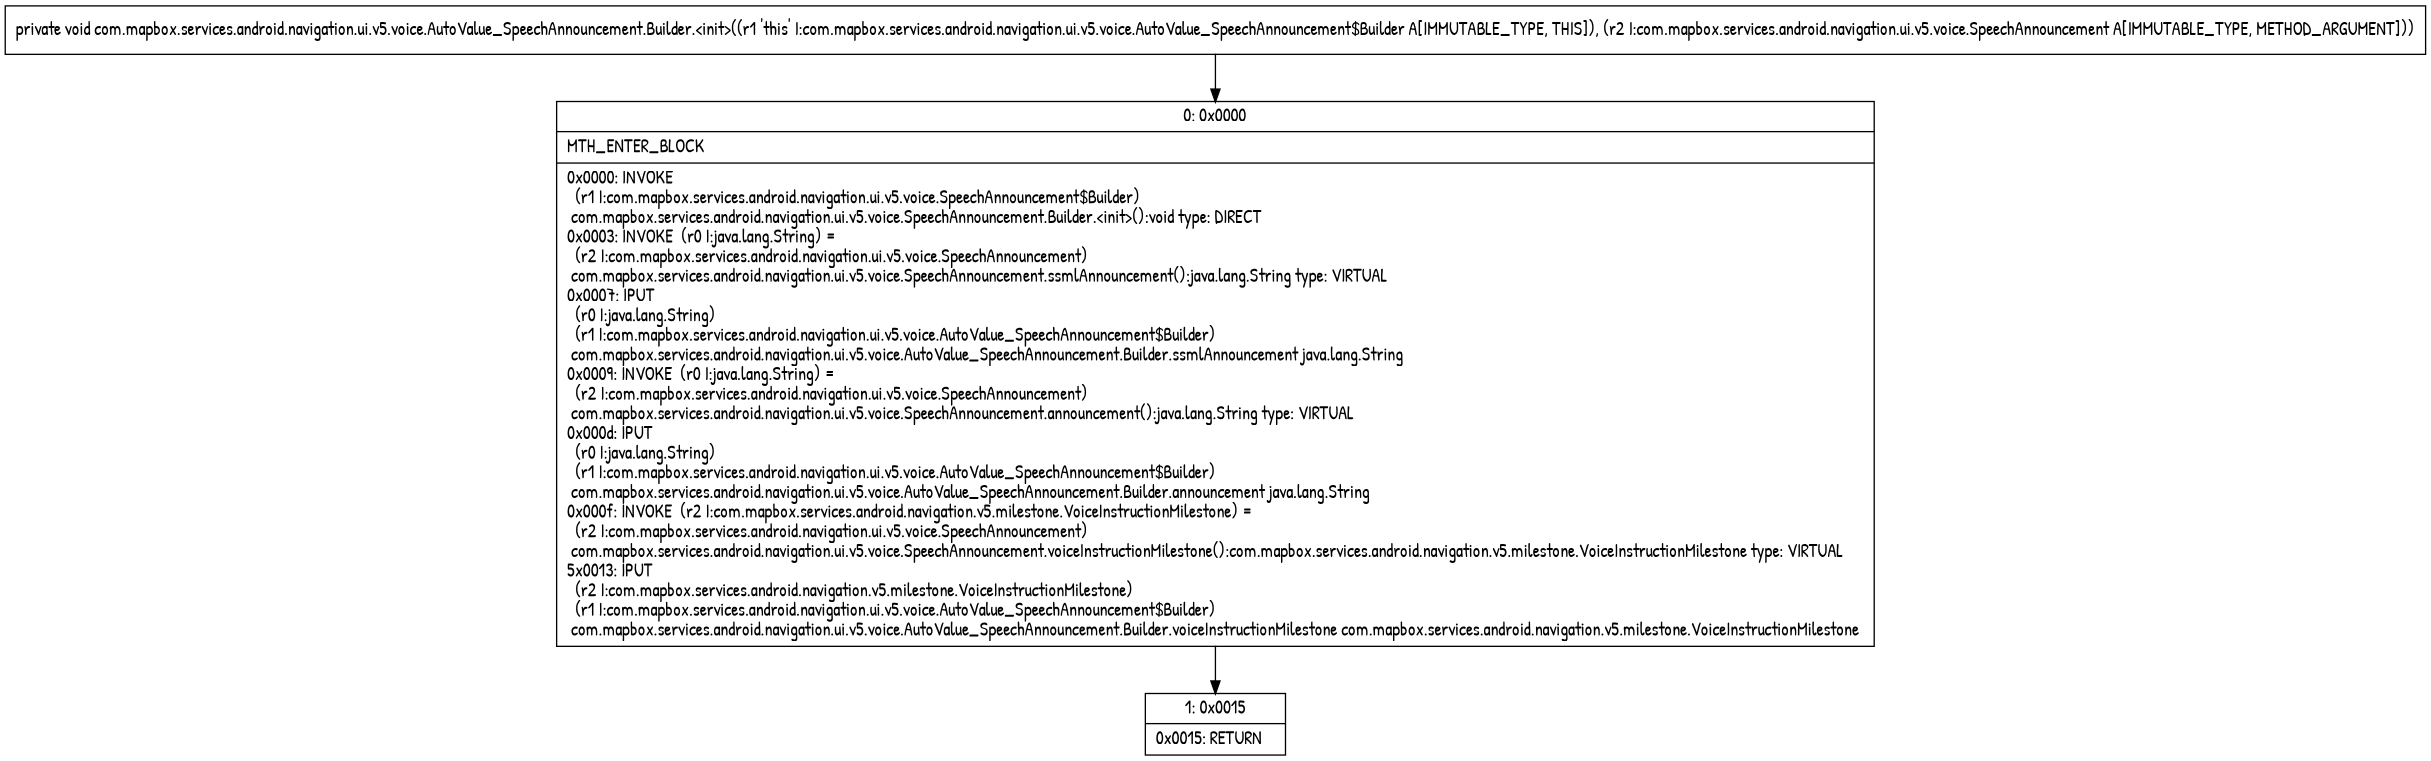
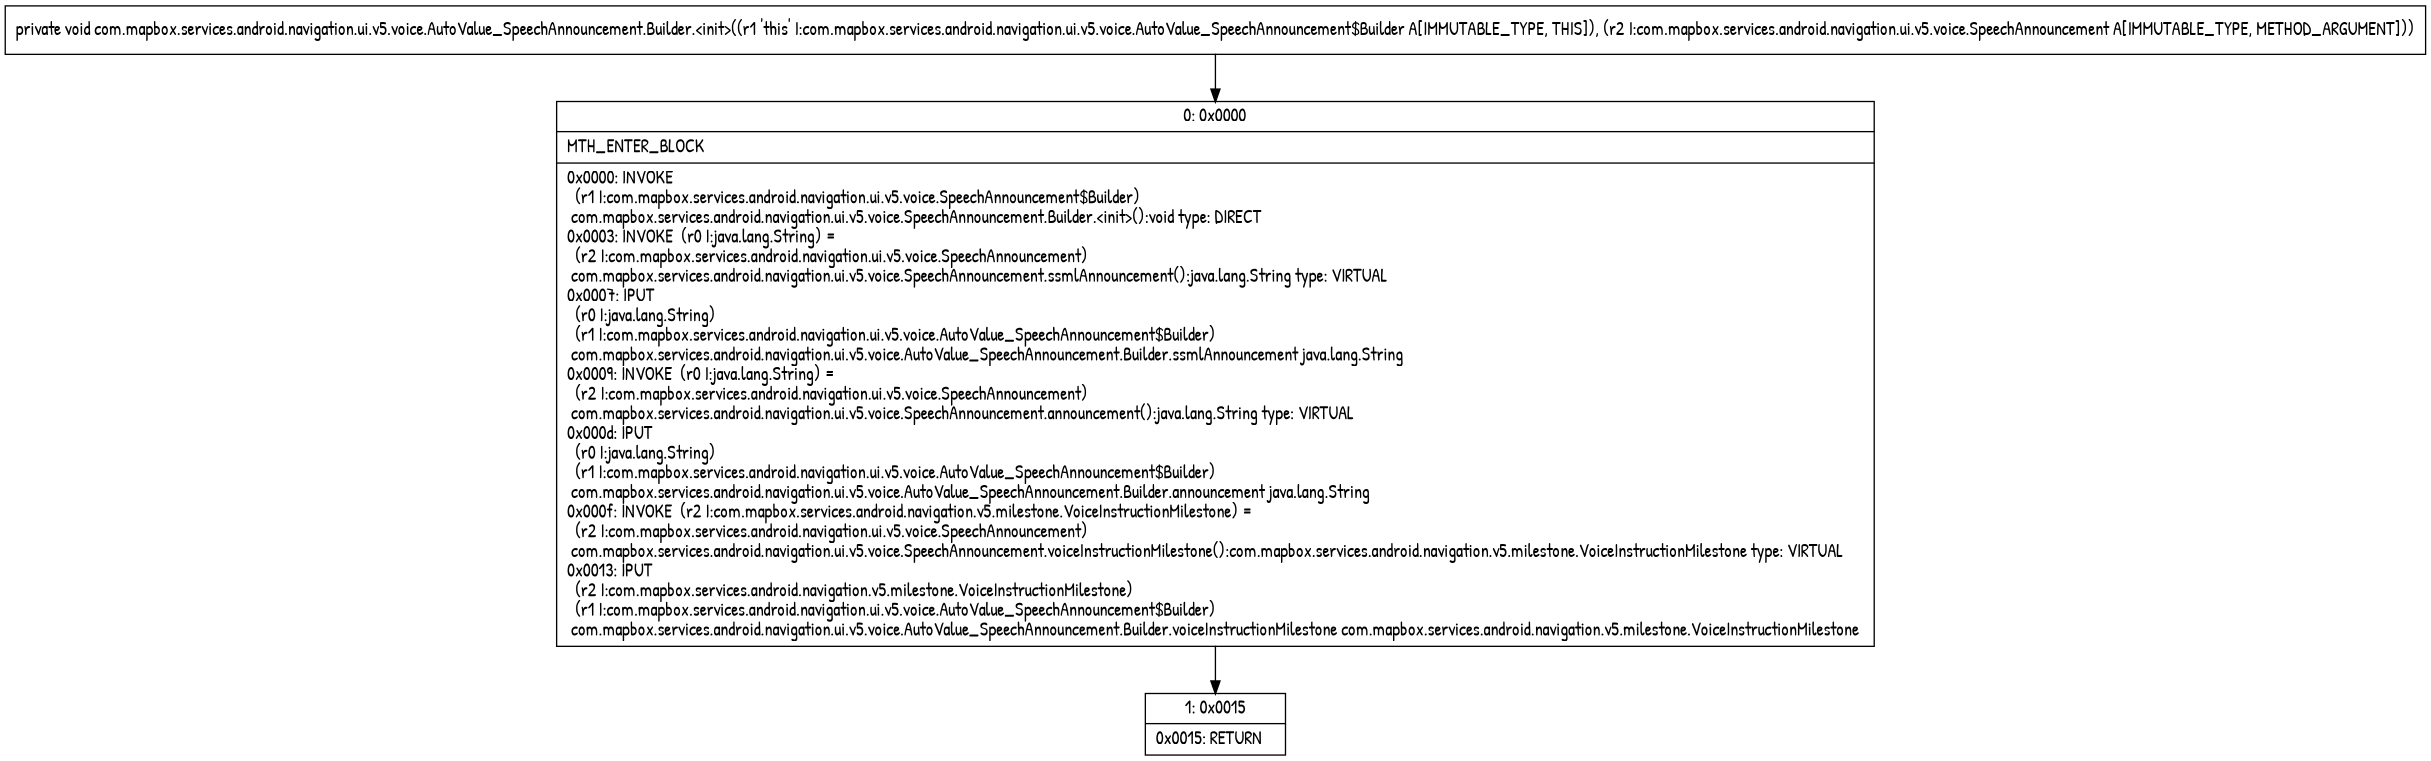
  digraph {
    fontname="Patrick Hand"
    node [shape=record fontname="Patrick Hand"]
    edge [fontname="Patrick Hand"]
-   n1 [label="{0\:\ 0x0000|MTH_ENTER_BLOCK\l|0x0000: INVOKE  \l  (r1 I:com.mapbox.services.android.navigation.ui.v5.voice.SpeechAnnouncement$Builder)\l com.mapbox.services.android.navigation.ui.v5.voice.SpeechAnnouncement.Builder.\<init\>():void type: DIRECT \l0x0003: INVOKE  (r0 I:java.lang.String) = \l  (r2 I:com.mapbox.services.android.navigation.ui.v5.voice.SpeechAnnouncement)\l com.mapbox.services.android.navigation.ui.v5.voice.SpeechAnnouncement.ssmlAnnouncement():java.lang.String type: VIRTUAL \l0x0007: IPUT  \l  (r0 I:java.lang.String)\l  (r1 I:com.mapbox.services.android.navigation.ui.v5.voice.AutoValue_SpeechAnnouncement$Builder)\l com.mapbox.services.android.navigation.ui.v5.voice.AutoValue_SpeechAnnouncement.Builder.ssmlAnnouncement java.lang.String \l0x0009: INVOKE  (r0 I:java.lang.String) = \l  (r2 I:com.mapbox.services.android.navigation.ui.v5.voice.SpeechAnnouncement)\l com.mapbox.services.android.navigation.ui.v5.voice.SpeechAnnouncement.announcement():java.lang.String type: VIRTUAL \l0x000d: IPUT  \l  (r0 I:java.lang.String)\l  (r1 I:com.mapbox.services.android.navigation.ui.v5.voice.AutoValue_SpeechAnnouncement$Builder)\l com.mapbox.services.android.navigation.ui.v5.voice.AutoValue_SpeechAnnouncement.Builder.announcement java.lang.String \l0x000f: INVOKE  (r2 I:com.mapbox.services.android.navigation.v5.milestone.VoiceInstructionMilestone) = \l  (r2 I:com.mapbox.services.android.navigation.ui.v5.voice.SpeechAnnouncement)\l com.mapbox.services.android.navigation.ui.v5.voice.SpeechAnnouncement.voiceInstructionMilestone():com.mapbox.services.android.navigation.v5.milestone.VoiceInstructionMilestone type: VIRTUAL \l5x0013: IPUT  \l  (r2 I:com.mapbox.services.android.navigation.v5.milestone.VoiceInstructionMilestone)\l  (r1 I:com.mapbox.services.android.navigation.ui.v5.voice.AutoValue_SpeechAnnouncement$Builder)\l com.mapbox.services.android.navigation.ui.v5.voice.AutoValue_SpeechAnnouncement.Builder.voiceInstructionMilestone com.mapbox.services.android.navigation.v5.milestone.VoiceInstructionMilestone \l}"]
+   n1 [label="{0\:\ 0x0000|MTH_ENTER_BLOCK\l|0x0000: INVOKE  \l  (r1 I:com.mapbox.services.android.navigation.ui.v5.voice.SpeechAnnouncement$Builder)\l com.mapbox.services.android.navigation.ui.v5.voice.SpeechAnnouncement.Builder.\<init\>():void type: DIRECT \l0x0003: INVOKE  (r0 I:java.lang.String) = \l  (r2 I:com.mapbox.services.android.navigation.ui.v5.voice.SpeechAnnouncement)\l com.mapbox.services.android.navigation.ui.v5.voice.SpeechAnnouncement.ssmlAnnouncement():java.lang.String type: VIRTUAL \l0x0007: IPUT  \l  (r0 I:java.lang.String)\l  (r1 I:com.mapbox.services.android.navigation.ui.v5.voice.AutoValue_SpeechAnnouncement$Builder)\l com.mapbox.services.android.navigation.ui.v5.voice.AutoValue_SpeechAnnouncement.Builder.ssmlAnnouncement java.lang.String \l0x0009: INVOKE  (r0 I:java.lang.String) = \l  (r2 I:com.mapbox.services.android.navigation.ui.v5.voice.SpeechAnnouncement)\l com.mapbox.services.android.navigation.ui.v5.voice.SpeechAnnouncement.announcement():java.lang.String type: VIRTUAL \l0x000d: IPUT  \l  (r0 I:java.lang.String)\l  (r1 I:com.mapbox.services.android.navigation.ui.v5.voice.AutoValue_SpeechAnnouncement$Builder)\l com.mapbox.services.android.navigation.ui.v5.voice.AutoValue_SpeechAnnouncement.Builder.announcement java.lang.String \l0x000f: INVOKE  (r2 I:com.mapbox.services.android.navigation.v5.milestone.VoiceInstructionMilestone) = \l  (r2 I:com.mapbox.services.android.navigation.ui.v5.voice.SpeechAnnouncement)\l com.mapbox.services.android.navigation.ui.v5.voice.SpeechAnnouncement.voiceInstructionMilestone():com.mapbox.services.android.navigation.v5.milestone.VoiceInstructionMilestone type: VIRTUAL \l0x0013: IPUT  \l  (r2 I:com.mapbox.services.android.navigation.v5.milestone.VoiceInstructionMilestone)\l  (r1 I:com.mapbox.services.android.navigation.ui.v5.voice.AutoValue_SpeechAnnouncement$Builder)\l com.mapbox.services.android.navigation.ui.v5.voice.AutoValue_SpeechAnnouncement.Builder.voiceInstructionMilestone com.mapbox.services.android.navigation.v5.milestone.VoiceInstructionMilestone \l}"]
    n2 [label="{1\:\ 0x0015|0x0015: RETURN   \l}"]
    n3 [label="{private void com.mapbox.services.android.navigation.ui.v5.voice.AutoValue_SpeechAnnouncement.Builder.\<init\>((r1 'this' I:com.mapbox.services.android.navigation.ui.v5.voice.AutoValue_SpeechAnnouncement$Builder A[IMMUTABLE_TYPE, THIS]), (r2 I:com.mapbox.services.android.navigation.ui.v5.voice.SpeechAnnouncement A[IMMUTABLE_TYPE, METHOD_ARGUMENT])) }"]
    n1 -> n2
    n3 -> n1
  }
